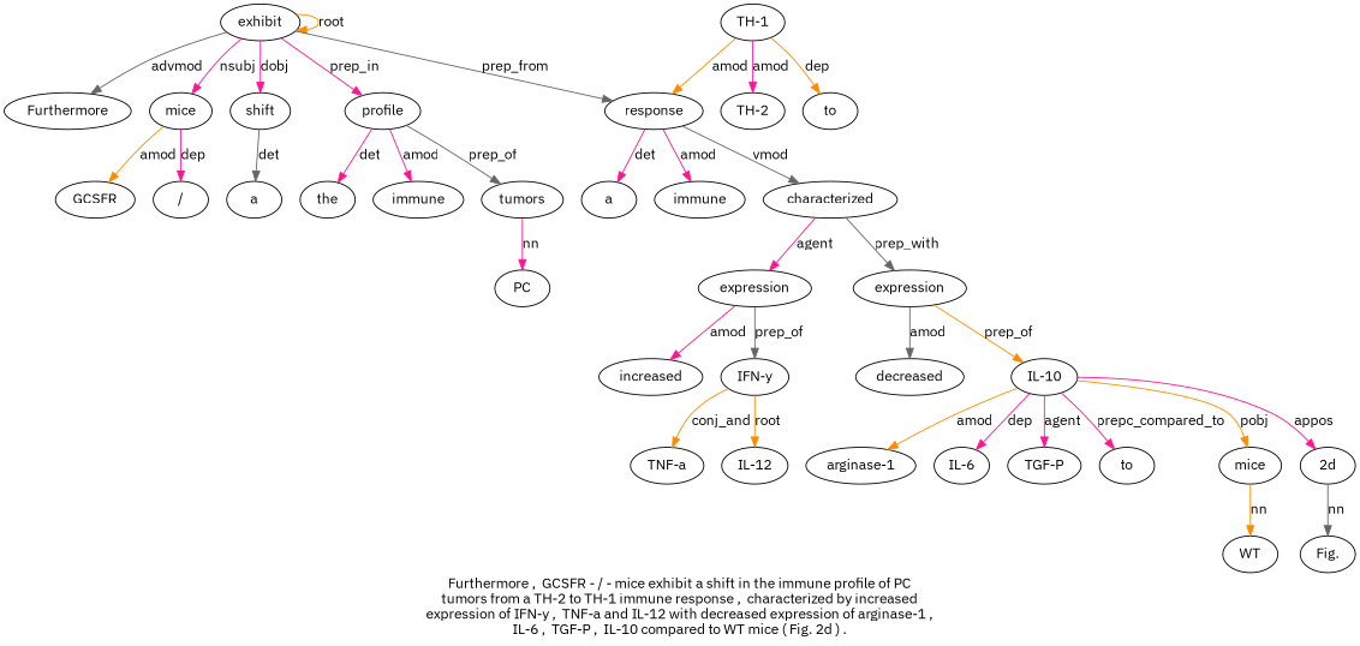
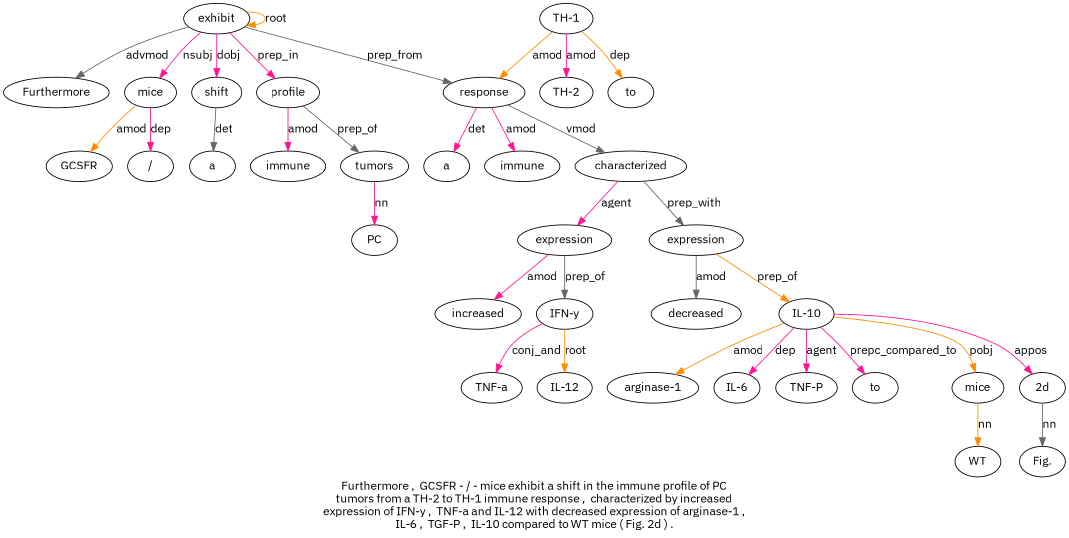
  digraph {
    fontname="IBM Plex Sans"
    label="Furthermore ,  GCSFR - / - mice exhibit a shift in the immune profile of PC\ntumors from a TH-2 to TH-1 immune response ,  characterized by increased\nexpression of IFN-y ,  TNF-a and IL-12 with decreased expression of arginase-1 ,\nIL-6 ,  TGF-P ,  IL-10 compared to WT mice ( Fig. 2d ) ."
    node [fillcolor=white fontname="IBM Plex Sans" style=filled]
    edge [color=deeppink fontname="IBM Plex Sans"]
    n1 [label=exhibit]
    n2 [label=Furthermore]
    n3 [label=mice]
    n4 [label=shift]
    n5 [label=profile]
    n6 [label=response]
    n7 [label=GCSFR]
    n8 [label="/"]
    n9 [label=a]
-   n10 [label=the]
    n11 [label=immune]
    n12 [label=tumors]
    n13 [label=a]
    n14 [label=immune]
    n15 [label=characterized]
    n16 [label=PC]
    n17 [label="TH-1"]
    n18 [label="TH-2"]
    n19 [label=to]
    n20 [label=expression]
    n21 [label=expression]
    n22 [label=increased]
    n23 [label="IFN-y"]
    n24 [label=decreased]
    n25 [label="IL-10"]
    n26 [label="TNF-a"]
    n27 [label="IL-12"]
    n28 [label="arginase-1"]
    n29 [label="IL-6"]
-   n30 [label="TGF-P"]
+   n30 [label="TNF-P"]
    n31 [label=to]
    n32 [label=mice]
    n33 [label="2d"]
    n34 [label=WT]
    n35 [label="Fig."]
    n1 -> n1 [color=darkorange label=root]
    n1 -> n2 [color=gray40 label=advmod]
    n1 -> n3 [label=nsubj]
    n1 -> n4 [label=dobj]
    n1 -> n5 [label=prep_in]
    n1 -> n6 [color=gray40 label=prep_from]
    n3 -> n7 [color=darkorange label=amod]
    n3 -> n8 [label=dep]
    n4 -> n9 [color=gray40 label=det]
-   n5 -> n10 [label=det]
    n5 -> n11 [label=amod]
    n5 -> n12 [color=gray40 label=prep_of]
    n6 -> n13 [label=det]
    n6 -> n14 [label=amod]
    n6 -> n15 [color=gray40 label=vmod]
    n12 -> n16 [label=nn]
    n15 -> n20 [label=agent]
    n15 -> n21 [color=gray40 label=prep_with]
    n17 -> n6 [color=darkorange label=amod]
    n17 -> n18 [label=amod]
    n17 -> n19 [color=darkorange label=dep]
    n20 -> n22 [label=amod]
    n20 -> n23 [color=gray40 label=prep_of]
    n21 -> n24 [color=gray40 label=amod]
    n21 -> n25 [color=darkorange label=prep_of]
-   n23 -> n26 [color=darkorange label=conj_and]
+   n23 -> n26 [label=conj_and]
    n23 -> n27 [color=darkorange label=root]
    n25 -> n28 [color=darkorange label=amod]
    n25 -> n29 [label=dep]
    n25 -> n30 [label=agent]
    n25 -> n31 [label=prepc_compared_to]
    n25 -> n32 [color=darkorange label=pobj]
    n25 -> n33 [label=appos]
    n32 -> n34 [color=darkorange label=nn]
    n33 -> n35 [color=gray40 label=nn]
  }
